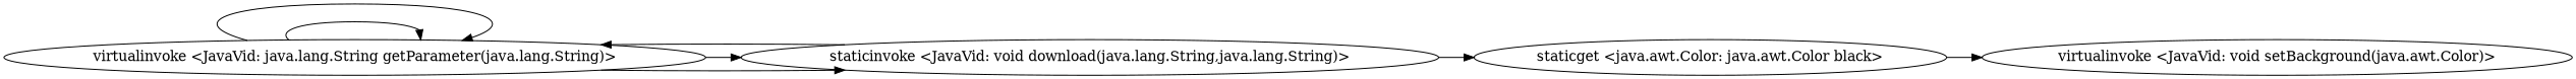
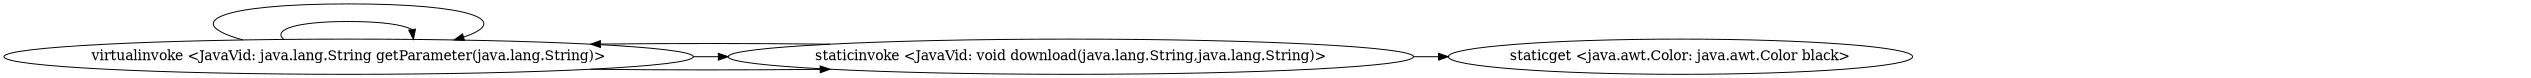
  digraph {
    rankdir=LR
    "virtualinvoke <JavaVid: java.lang.String getParameter(java.lang.String)>"
    "staticinvoke <JavaVid: void download(java.lang.String,java.lang.String)>"
    "staticget <java.awt.Color: java.awt.Color black>"
-   "virtualinvoke <JavaVid: void setBackground(java.awt.Color)>"
    "virtualinvoke <JavaVid: java.lang.String getParameter(java.lang.String)>" -> "virtualinvoke <JavaVid: java.lang.String getParameter(java.lang.String)>"
    "virtualinvoke <JavaVid: java.lang.String getParameter(java.lang.String)>" -> "virtualinvoke <JavaVid: java.lang.String getParameter(java.lang.String)>"
    "virtualinvoke <JavaVid: java.lang.String getParameter(java.lang.String)>" -> "staticinvoke <JavaVid: void download(java.lang.String,java.lang.String)>"
    "virtualinvoke <JavaVid: java.lang.String getParameter(java.lang.String)>" -> "staticinvoke <JavaVid: void download(java.lang.String,java.lang.String)>"
    "staticinvoke <JavaVid: void download(java.lang.String,java.lang.String)>" -> "virtualinvoke <JavaVid: java.lang.String getParameter(java.lang.String)>"
    "staticinvoke <JavaVid: void download(java.lang.String,java.lang.String)>" -> "staticget <java.awt.Color: java.awt.Color black>"
-   "staticget <java.awt.Color: java.awt.Color black>" -> "virtualinvoke <JavaVid: void setBackground(java.awt.Color)>"
  }
